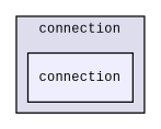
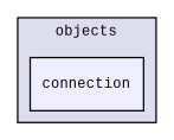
  digraph {
    compound=true
    fontname="Liberation Mono"
    n1 [fillcolor="#eeeeff" fontname="Liberation Mono" fontsize=10 label=connection pencolor=black shape=box style=filled]
    subgraph cluster_1 {
      bgcolor="#ddddee"
      fontsize=10
-     label=connection
+     label=objects
      pencolor=black
      n1
    }
  }
